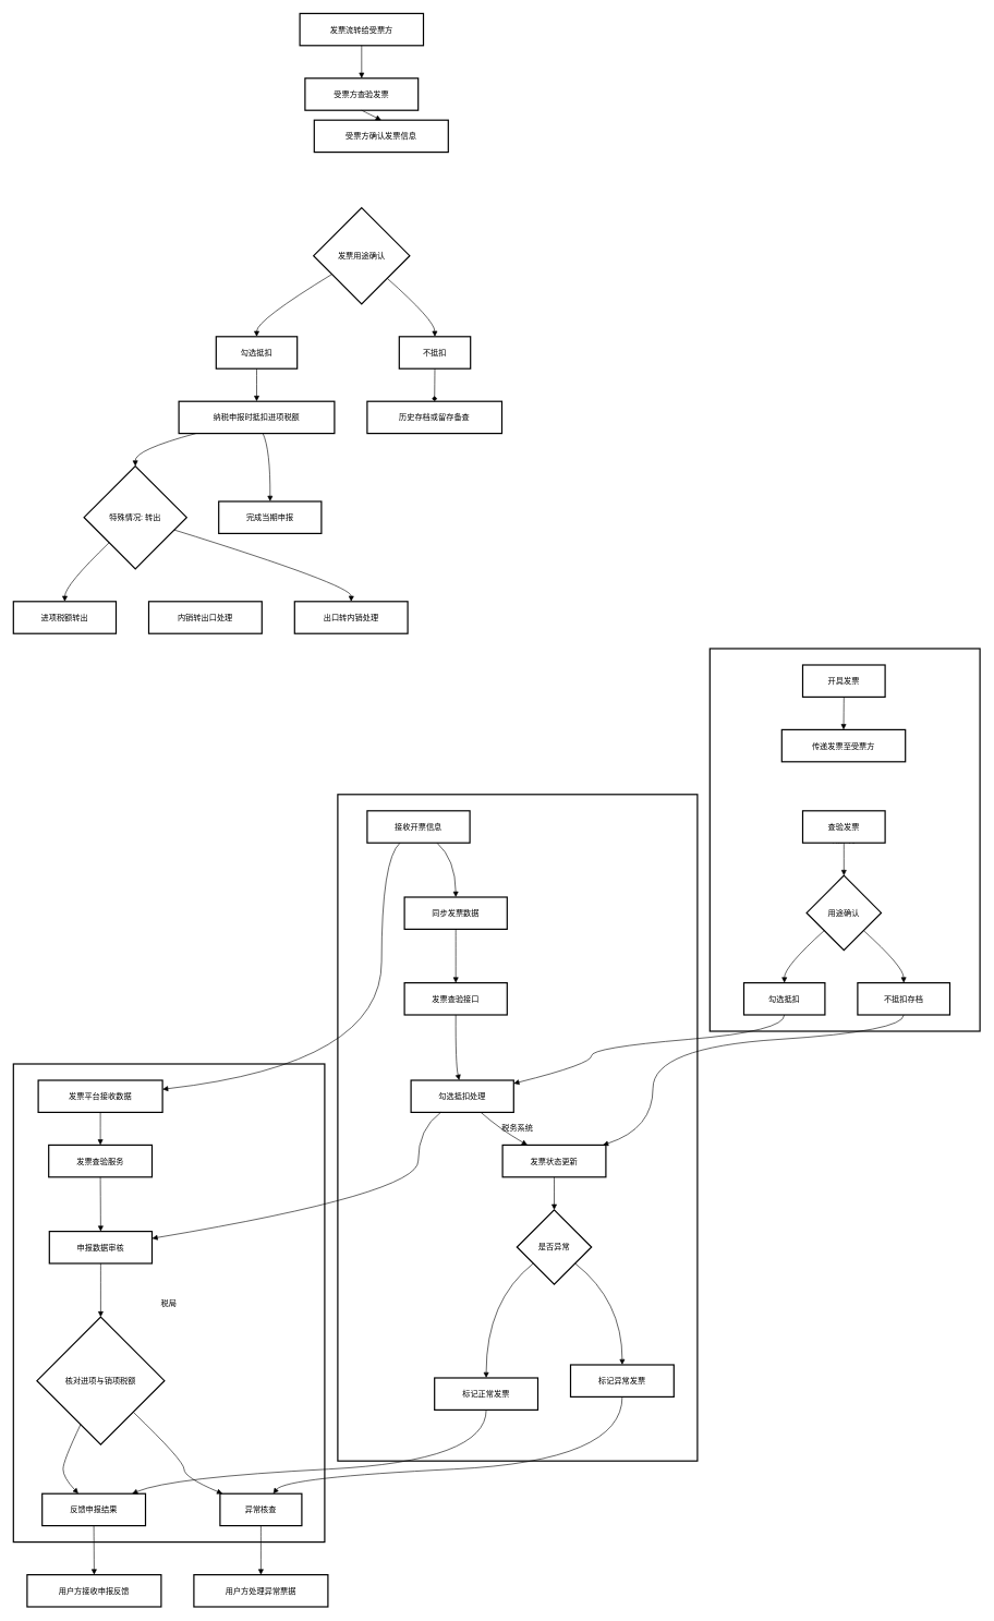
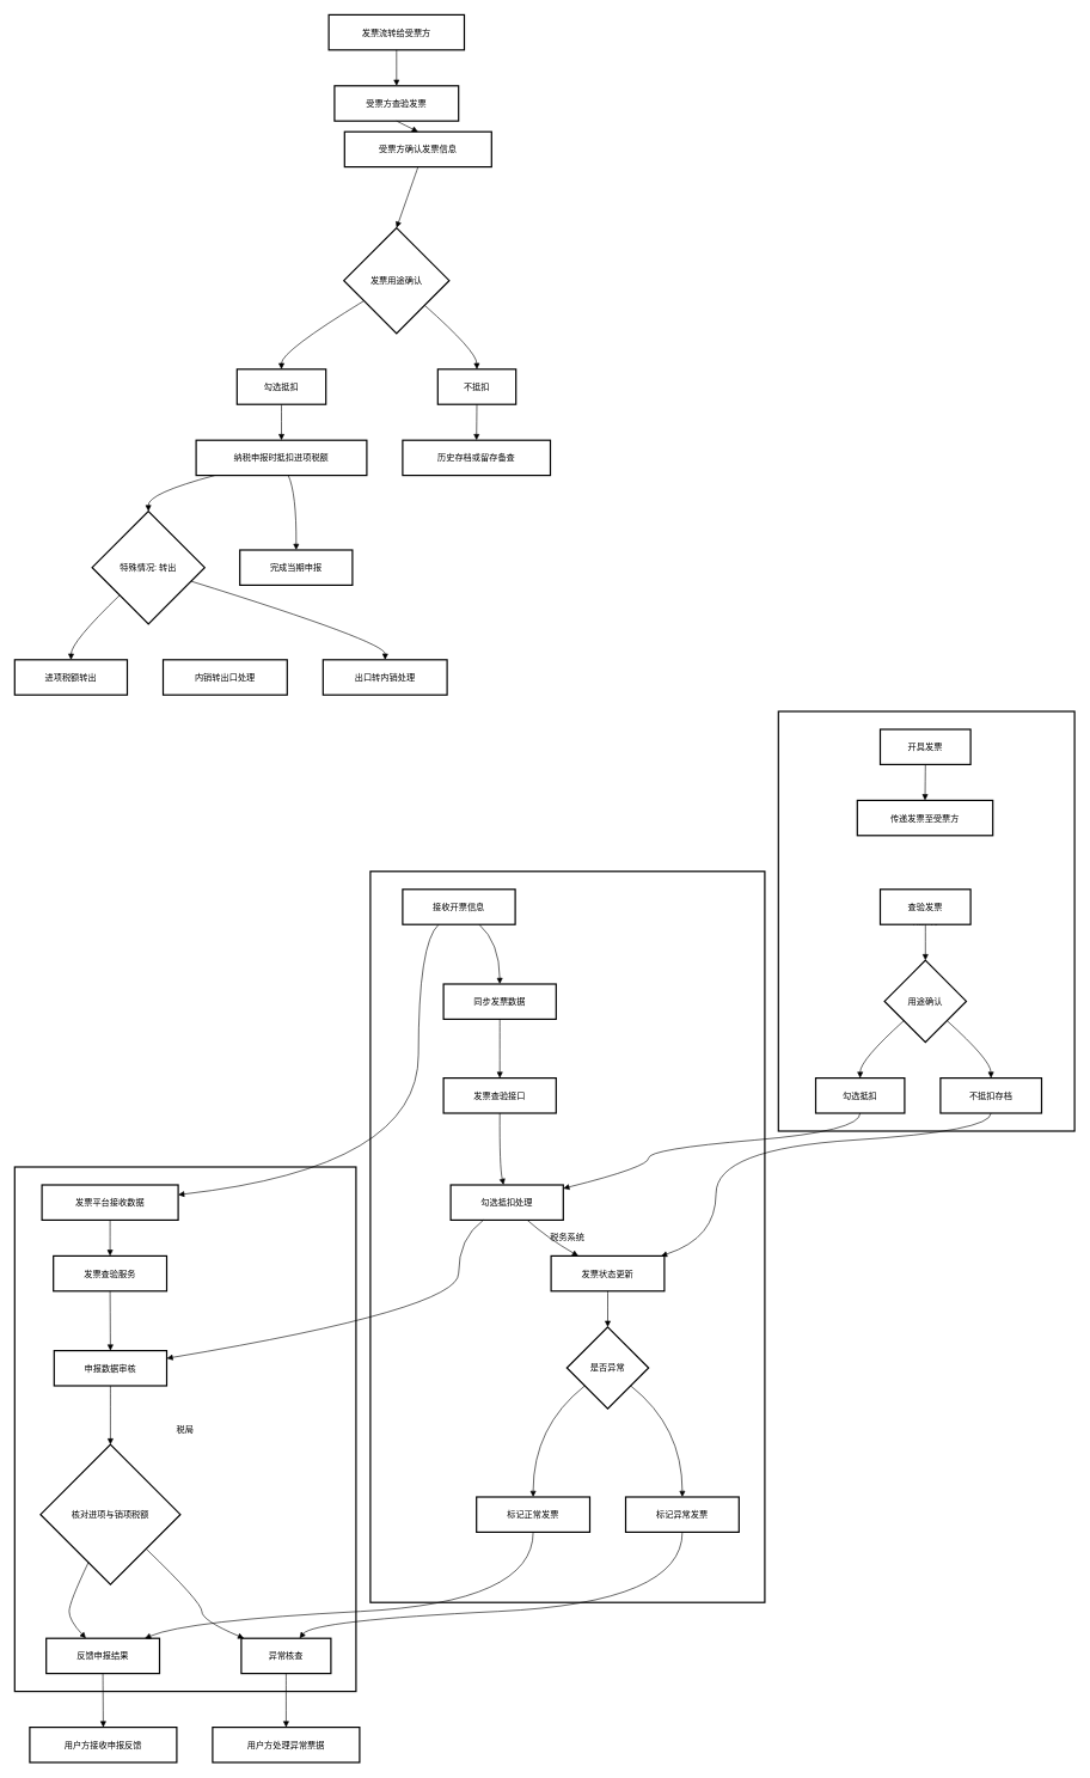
  <mxCell id="0" />
  <mxCell id="1" parent="0" />
  <mxCell id="2" value="发票流转给受票方" style="whiteSpace=wrap;strokeWidth=2;" vertex="1" parent="1"><mxGeometry x="458" y="20" width="189" height="49" as="geometry" /></mxCell>
  <mxCell id="3" value="受票方查验发票" style="whiteSpace=wrap;strokeWidth=2;" vertex="1" parent="1"><mxGeometry x="466" y="119" width="173" height="49" as="geometry" /></mxCell>
  <mxCell id="4" value="受票方确认发票信息" style="whiteSpace=wrap;strokeWidth=2;" vertex="1" parent="1"><mxGeometry x="480" y="183" width="205" height="49" as="geometry" /></mxCell>
  <mxCell id="5" value="发票用途确认" style="rhombus;strokeWidth=2;whiteSpace=wrap;" vertex="1" parent="1"><mxGeometry x="479" y="317" width="147" height="147" as="geometry" /></mxCell>
  <mxCell id="6" value="勾选抵扣" style="whiteSpace=wrap;strokeWidth=2;" vertex="1" parent="1"><mxGeometry x="330" y="514" width="124" height="49" as="geometry" /></mxCell>
  <mxCell id="7" value="不抵扣" style="whiteSpace=wrap;strokeWidth=2;" vertex="1" parent="1"><mxGeometry x="610" y="514" width="109" height="49" as="geometry" /></mxCell>
  <mxCell id="8" value="纳税申报时抵扣进项税额" style="whiteSpace=wrap;strokeWidth=2;" vertex="1" parent="1"><mxGeometry x="273" y="613" width="238" height="49" as="geometry" /></mxCell>
  <mxCell id="9" value="特殊情况: 转出" style="rhombus;strokeWidth=2;whiteSpace=wrap;" vertex="1" parent="1"><mxGeometry x="128" y="712" width="157" height="157" as="geometry" /></mxCell>
  <mxCell id="10" value="进项税额转出" style="whiteSpace=wrap;strokeWidth=2;" vertex="1" parent="1"><mxGeometry x="20" y="919" width="157" height="49" as="geometry" /></mxCell>
  <mxCell id="11" value="历史存档或留存备查" style="whiteSpace=wrap;strokeWidth=2;" vertex="1" parent="1"><mxGeometry x="561" y="613" width="206" height="49" as="geometry" /></mxCell>
  <mxCell id="12" value="内销转出口处理" style="whiteSpace=wrap;strokeWidth=2;" vertex="1" parent="1"><mxGeometry x="227" y="919" width="173" height="49" as="geometry" /></mxCell>
  <mxCell id="13" value="出口转内销处理" style="whiteSpace=wrap;strokeWidth=2;" vertex="1" parent="1"><mxGeometry x="450" y="919" width="173" height="49" as="geometry" /></mxCell>
  <mxCell id="14" value="完成当期申报" style="whiteSpace=wrap;strokeWidth=2;" vertex="1" parent="1"><mxGeometry x="334" y="766" width="157" height="49" as="geometry" /></mxCell>
  <mxCell id="15" value="" style="curved=1;startArrow=none;endArrow=block;exitX=0.5;exitY=1;entryX=0.5;entryY=0;rounded=0;" edge="1" parent="1" source="2" target="3"><mxGeometry relative="1" as="geometry"><Array as="points" /></mxGeometry></mxCell>
  <mxCell id="16" value="" style="curved=1;startArrow=none;endArrow=block;exitX=0.5;exitY=1;entryX=0.5;entryY=0;rounded=0;" edge="1" parent="1" source="3" target="4"><mxGeometry relative="1" as="geometry"><Array as="points" /></mxGeometry></mxCell>
+ <mxCell id="17" value="" style="curved=1;startArrow=none;endArrow=block;exitX=0.5;exitY=1;entryX=0.5;entryY=0;rounded=0;" edge="1" parent="1" source="4" target="5"><mxGeometry relative="1" as="geometry"><Array as="points" /></mxGeometry></mxCell>
  <mxCell id="18" value="" style="curved=1;startArrow=none;endArrow=block;exitX=0;exitY=0.81;entryX=0.5;entryY=0;rounded=0;" edge="1" parent="1" source="5" target="6"><mxGeometry relative="1" as="geometry"><Array as="points"><mxPoint x="392" y="489" /></Array></mxGeometry></mxCell>
  <mxCell id="19" value="" style="curved=1;startArrow=none;endArrow=block;exitX=1;exitY=0.94;entryX=0.5;entryY=0;rounded=0;" edge="1" parent="1" source="5" target="7"><mxGeometry relative="1" as="geometry"><Array as="points"><mxPoint x="664" y="489" /></Array></mxGeometry></mxCell>
  <mxCell id="20" value="" style="curved=1;startArrow=none;endArrow=block;exitX=0.5;exitY=1;entryX=0.5;entryY=0;rounded=0;" edge="1" parent="1" source="6" target="8"><mxGeometry relative="1" as="geometry"><Array as="points" /></mxGeometry></mxCell>
  <mxCell id="21" value="" style="curved=1;startArrow=none;endArrow=block;exitX=0.11;exitY=1;entryX=0.5;entryY=0;rounded=0;" edge="1" parent="1" source="8" target="9"><mxGeometry relative="1" as="geometry"><Array as="points"><mxPoint x="206" y="687" /></Array></mxGeometry></mxCell>
  <mxCell id="22" value="" style="curved=1;startArrow=none;endArrow=block;exitX=0;exitY=0.98;entryX=0.5;entryY=-0.01;rounded=0;" edge="1" parent="1" source="9" target="10"><mxGeometry relative="1" as="geometry"><Array as="points"><mxPoint x="99" y="894" /></Array></mxGeometry></mxCell>
- <mxCell id="23" value="" style="curved=1;startArrow=none;endArrow=diamond;exitX=0.5;exitY=1;entryX=0.5;entryY=0;rounded=0;" edge="1" parent="1" source="7" target="11"><mxGeometry relative="1" as="geometry"><Array as="points" /></mxGeometry></mxCell>
+ <mxCell id="23" value="" style="curved=1;startArrow=none;endArrow=block;exitX=0.5;exitY=1;entryX=0.5;entryY=0;rounded=0;" edge="1" parent="1" source="7" target="11"><mxGeometry relative="1" as="geometry"><Array as="points" /></mxGeometry></mxCell>
  <mxCell id="24" value="" style="curved=1;startArrow=none;endArrow=block;exitX=1;exitY=0.66;entryX=0.5;entryY=-0.01;rounded=0;" edge="1" parent="1" source="9" target="13"><mxGeometry relative="1" as="geometry"><Array as="points"><mxPoint x="537" y="894" /></Array></mxGeometry></mxCell>
  <mxCell id="25" value="" style="curved=1;startArrow=none;endArrow=block;exitX=0.54;exitY=1;entryX=0.5;entryY=0;rounded=0;" edge="1" parent="1" source="8" target="14"><mxGeometry relative="1" as="geometry"><Array as="points"><mxPoint x="413" y="687" /></Array></mxGeometry></mxCell>
  <mxCell id="26" value="税局" style="whiteSpace=wrap;strokeWidth=2;" vertex="1" parent="1"><mxGeometry x="20" y="1626" width="476" height="731" as="geometry" /></mxCell>
  <mxCell id="27" value="税务系统" style="whiteSpace=wrap;strokeWidth=2;" vertex="1" parent="1"><mxGeometry x="516" y="1214" width="550" height="1019" as="geometry" /></mxCell>
  <mxCell id="28" value="用户方" style="whiteSpace=wrap;strokeWidth=2;" vertex="1" parent="1"><mxGeometry x="1085" y="991" width="413" height="585" as="geometry" /></mxCell>
  <mxCell id="29" value="开具发票" style="whiteSpace=wrap;strokeWidth=2;" vertex="1" parent="1"><mxGeometry x="1227" y="1016" width="126" height="49" as="geometry" /></mxCell>
  <mxCell id="30" value="传递发票至受票方" style="whiteSpace=wrap;strokeWidth=2;" vertex="1" parent="1"><mxGeometry x="1195" y="1115" width="189" height="49" as="geometry" /></mxCell>
  <mxCell id="31" value="查验发票" style="whiteSpace=wrap;strokeWidth=2;" vertex="1" parent="1"><mxGeometry x="1227" y="1239" width="126" height="49" as="geometry" /></mxCell>
  <mxCell id="32" value="用途确认" style="rhombus;strokeWidth=2;whiteSpace=wrap;" vertex="1" parent="1"><mxGeometry x="1233" y="1338" width="114" height="114" as="geometry" /></mxCell>
  <mxCell id="33" value="勾选抵扣" style="whiteSpace=wrap;strokeWidth=2;" vertex="1" parent="1"><mxGeometry x="1137" y="1502" width="124" height="49" as="geometry" /></mxCell>
  <mxCell id="34" value="不抵扣存档" style="whiteSpace=wrap;strokeWidth=2;" vertex="1" parent="1"><mxGeometry x="1311" y="1502" width="141" height="49" as="geometry" /></mxCell>
  <mxCell id="35" value="接收开票信息" style="whiteSpace=wrap;strokeWidth=2;" vertex="1" parent="1"><mxGeometry x="561" y="1239" width="157" height="49" as="geometry" /></mxCell>
  <mxCell id="36" value="同步发票数据" style="whiteSpace=wrap;strokeWidth=2;" vertex="1" parent="1"><mxGeometry x="618" y="1371" width="157" height="49" as="geometry" /></mxCell>
  <mxCell id="37" value="发票查验接口" style="whiteSpace=wrap;strokeWidth=2;" vertex="1" parent="1"><mxGeometry x="618" y="1502" width="157" height="49" as="geometry" /></mxCell>
  <mxCell id="38" value="勾选抵扣处理" style="whiteSpace=wrap;strokeWidth=2;" vertex="1" parent="1"><mxGeometry x="628" y="1651" width="157" height="49" as="geometry" /></mxCell>
  <mxCell id="39" value="发票状态更新" style="whiteSpace=wrap;strokeWidth=2;" vertex="1" parent="1"><mxGeometry x="768" y="1750" width="158" height="49" as="geometry" /></mxCell>
  <mxCell id="40" value="是否异常" style="rhombus;strokeWidth=2;whiteSpace=wrap;" vertex="1" parent="1"><mxGeometry x="790" y="1849" width="114" height="114" as="geometry" /></mxCell>
- <mxCell id="41" value="标记正常发票" style="whiteSpace=wrap;strokeWidth=2;" vertex="1" parent="1"><mxGeometry x="664" y="2106" width="158" height="49" as="geometry" /></mxCell>
+ <mxCell id="41" value="标记正常发票" style="whiteSpace=wrap;strokeWidth=2;" vertex="1" parent="1"><mxGeometry x="664" y="2086" width="158" height="49" as="geometry" /></mxCell>
  <mxCell id="42" value="标记异常发票" style="whiteSpace=wrap;strokeWidth=2;" vertex="1" parent="1"><mxGeometry x="872" y="2086" width="158" height="49" as="geometry" /></mxCell>
  <mxCell id="43" value="发票平台接收数据" style="whiteSpace=wrap;strokeWidth=2;" vertex="1" parent="1"><mxGeometry x="58" y="1651" width="190" height="49" as="geometry" /></mxCell>
  <mxCell id="44" value="发票查验服务" style="whiteSpace=wrap;strokeWidth=2;" vertex="1" parent="1"><mxGeometry x="74" y="1750" width="158" height="49" as="geometry" /></mxCell>
  <mxCell id="45" value="申报数据审核" style="whiteSpace=wrap;strokeWidth=2;" vertex="1" parent="1"><mxGeometry x="75" y="1882" width="157" height="49" as="geometry" /></mxCell>
  <mxCell id="46" value="核对进项与销项税额" style="rhombus;strokeWidth=2;whiteSpace=wrap;" vertex="1" parent="1"><mxGeometry x="56" y="2013" width="195" height="195" as="geometry" /></mxCell>
  <mxCell id="47" value="反馈申报结果" style="whiteSpace=wrap;strokeWidth=2;" vertex="1" parent="1"><mxGeometry x="64" y="2283" width="158" height="49" as="geometry" /></mxCell>
  <mxCell id="48" value="异常核查" style="whiteSpace=wrap;strokeWidth=2;" vertex="1" parent="1"><mxGeometry x="336" y="2283" width="125" height="49" as="geometry" /></mxCell>
  <mxCell id="49" value="用户方接收申报反馈" style="whiteSpace=wrap;strokeWidth=2;" vertex="1" parent="1"><mxGeometry x="41" y="2407" width="205" height="49" as="geometry" /></mxCell>
  <mxCell id="50" value="用户方处理异常票据" style="whiteSpace=wrap;strokeWidth=2;" vertex="1" parent="1"><mxGeometry x="296" y="2407" width="205" height="49" as="geometry" /></mxCell>
  <mxCell id="51" value="" style="curved=1;startArrow=none;endArrow=block;exitX=0.5;exitY=1;entryX=0.5;entryY=0;rounded=0;" edge="1" parent="1" source="29" target="30"><mxGeometry relative="1" as="geometry"><Array as="points" /></mxGeometry></mxCell>
  <mxCell id="52" value="" style="curved=1;startArrow=none;endArrow=block;exitX=0.5;exitY=1;entryX=0.5;entryY=0;rounded=0;" edge="1" parent="1" source="31" target="32"><mxGeometry relative="1" as="geometry"><Array as="points" /></mxGeometry></mxCell>
  <mxCell id="53" value="" style="curved=1;startArrow=none;endArrow=block;exitX=0;exitY=0.95;entryX=0.5;entryY=0;rounded=0;" edge="1" parent="1" source="32" target="33"><mxGeometry relative="1" as="geometry"><Array as="points"><mxPoint x="1199" y="1477" /></Array></mxGeometry></mxCell>
  <mxCell id="54" value="" style="curved=1;startArrow=none;endArrow=block;exitX=1;exitY=0.95;entryX=0.5;entryY=0;rounded=0;" edge="1" parent="1" source="32" target="34"><mxGeometry relative="1" as="geometry"><Array as="points"><mxPoint x="1381" y="1477" /></Array></mxGeometry></mxCell>
  <mxCell id="55" value="" style="curved=1;startArrow=none;endArrow=block;exitX=0.68;exitY=1;entryX=0.5;entryY=-0.01;rounded=0;" edge="1" parent="1" source="35" target="36"><mxGeometry relative="1" as="geometry"><Array as="points"><mxPoint x="696" y="1313" /></Array></mxGeometry></mxCell>
  <mxCell id="56" value="" style="curved=1;startArrow=none;endArrow=block;exitX=0.5;exitY=0.99;entryX=0.5;entryY=0;rounded=0;" edge="1" parent="1" source="36" target="37"><mxGeometry relative="1" as="geometry"><Array as="points" /></mxGeometry></mxCell>
  <mxCell id="57" value="" style="curved=1;startArrow=none;endArrow=block;exitX=0.5;exitY=1;entryX=0.47;entryY=0;rounded=0;" edge="1" parent="1" source="37" target="38"><mxGeometry relative="1" as="geometry"><Array as="points"><mxPoint x="696" y="1626" /></Array></mxGeometry></mxCell>
  <mxCell id="58" value="" style="curved=1;startArrow=none;endArrow=block;exitX=0.68;exitY=1;entryX=0.24;entryY=0;rounded=0;" edge="1" parent="1" source="38" target="39"><mxGeometry relative="1" as="geometry"><Array as="points"><mxPoint x="763" y="1725" /></Array></mxGeometry></mxCell>
  <mxCell id="59" value="" style="curved=1;startArrow=none;endArrow=block;exitX=0.5;exitY=1;entryX=0.5;entryY=0;rounded=0;" edge="1" parent="1" source="39" target="40"><mxGeometry relative="1" as="geometry"><Array as="points" /></mxGeometry></mxCell>
  <mxCell id="60" value="" style="curved=1;startArrow=none;endArrow=block;exitX=0;exitY=0.89;entryX=0.5;entryY=0;rounded=0;" edge="1" parent="1" source="40" target="41"><mxGeometry relative="1" as="geometry"><Array as="points"><mxPoint x="743" y="1988" /></Array></mxGeometry></mxCell>
  <mxCell id="61" value="" style="curved=1;startArrow=none;endArrow=block;exitX=1;exitY=0.89;entryX=0.5;entryY=0;rounded=0;" edge="1" parent="1" source="40" target="42"><mxGeometry relative="1" as="geometry"><Array as="points"><mxPoint x="951" y="1988" /></Array></mxGeometry></mxCell>
  <mxCell id="62" value="" style="curved=1;startArrow=none;endArrow=block;exitX=0.5;exitY=1;entryX=0.5;entryY=0;rounded=0;" edge="1" parent="1" source="43" target="44"><mxGeometry relative="1" as="geometry"><Array as="points" /></mxGeometry></mxCell>
  <mxCell id="63" value="" style="curved=1;startArrow=none;endArrow=block;exitX=0.5;exitY=1;entryX=0.5;entryY=-0.01;rounded=0;" edge="1" parent="1" source="44" target="45"><mxGeometry relative="1" as="geometry"><Array as="points" /></mxGeometry></mxCell>
  <mxCell id="64" value="" style="curved=1;startArrow=none;endArrow=block;exitX=0.5;exitY=0.99;entryX=0.5;entryY=0;rounded=0;" edge="1" parent="1" source="45" target="46"><mxGeometry relative="1" as="geometry"><Array as="points" /></mxGeometry></mxCell>
  <mxCell id="65" value="" style="curved=1;startArrow=none;endArrow=block;exitX=0.27;exitY=1;entryX=0.35;entryY=0;rounded=0;" edge="1" parent="1" source="46" target="47"><mxGeometry relative="1" as="geometry"><Array as="points"><mxPoint x="96" y="2233" /><mxPoint x="96" y="2258" /></Array></mxGeometry></mxCell>
  <mxCell id="66" value="" style="curved=1;startArrow=none;endArrow=block;exitX=1;exitY=0.98;entryX=0.03;entryY=0;rounded=0;" edge="1" parent="1" source="46" target="48"><mxGeometry relative="1" as="geometry"><Array as="points"><mxPoint x="281" y="2233" /><mxPoint x="281" y="2258" /></Array></mxGeometry></mxCell>
  <mxCell id="67" value="" style="curved=1;startArrow=none;endArrow=block;exitX=0.5;exitY=1;entryX=1;entryY=0.1;rounded=0;" edge="1" parent="1" source="33" target="38"><mxGeometry relative="1" as="geometry"><Array as="points"><mxPoint x="1199" y="1576" /><mxPoint x="904" y="1601" /><mxPoint x="904" y="1626" /></Array></mxGeometry></mxCell>
  <mxCell id="68" value="" style="curved=1;startArrow=none;endArrow=block;exitX=0.5;exitY=1;entryX=0.97;entryY=0;rounded=0;" edge="1" parent="1" source="34" target="39"><mxGeometry relative="1" as="geometry"><Array as="points"><mxPoint x="1381" y="1576" /><mxPoint x="998" y="1601" /><mxPoint x="998" y="1725" /></Array></mxGeometry></mxCell>
  <mxCell id="69" value="" style="curved=1;startArrow=none;endArrow=block;exitX=0.32;exitY=1;entryX=1;entryY=0.28;rounded=0;" edge="1" parent="1" source="35" target="43"><mxGeometry relative="1" as="geometry"><Array as="points"><mxPoint x="583" y="1313" /><mxPoint x="583" y="1626" /></Array></mxGeometry></mxCell>
  <mxCell id="70" value="" style="curved=1;startArrow=none;endArrow=block;exitX=0.29;exitY=1;entryX=1;entryY=0.22;rounded=0;" edge="1" parent="1" source="38" target="45"><mxGeometry relative="1" as="geometry"><Array as="points"><mxPoint x="639" y="1725" /><mxPoint x="639" y="1824" /></Array></mxGeometry></mxCell>
  <mxCell id="71" value="" style="curved=1;startArrow=none;endArrow=block;exitX=0.5;exitY=1;entryX=0.87;entryY=0;rounded=0;" edge="1" parent="1" source="41" target="47"><mxGeometry relative="1" as="geometry"><Array as="points"><mxPoint x="743" y="2233" /><mxPoint x="261" y="2258" /></Array></mxGeometry></mxCell>
  <mxCell id="72" value="" style="curved=1;startArrow=none;endArrow=block;exitX=0.5;exitY=1;entryX=0.65;entryY=0;rounded=0;" edge="1" parent="1" source="42" target="48"><mxGeometry relative="1" as="geometry"><Array as="points"><mxPoint x="951" y="2233" /><mxPoint x="437" y="2258" /></Array></mxGeometry></mxCell>
  <mxCell id="73" value="" style="curved=1;startArrow=none;endArrow=block;exitX=0.5;exitY=1;entryX=0.5;entryY=0;rounded=0;" edge="1" parent="1" source="47" target="49"><mxGeometry relative="1" as="geometry"><Array as="points" /></mxGeometry></mxCell>
  <mxCell id="74" value="" style="curved=1;startArrow=none;endArrow=block;exitX=0.5;exitY=1;entryX=0.5;entryY=0;rounded=0;" edge="1" parent="1" source="48" target="50"><mxGeometry relative="1" as="geometry"><Array as="points" /></mxGeometry></mxCell>
